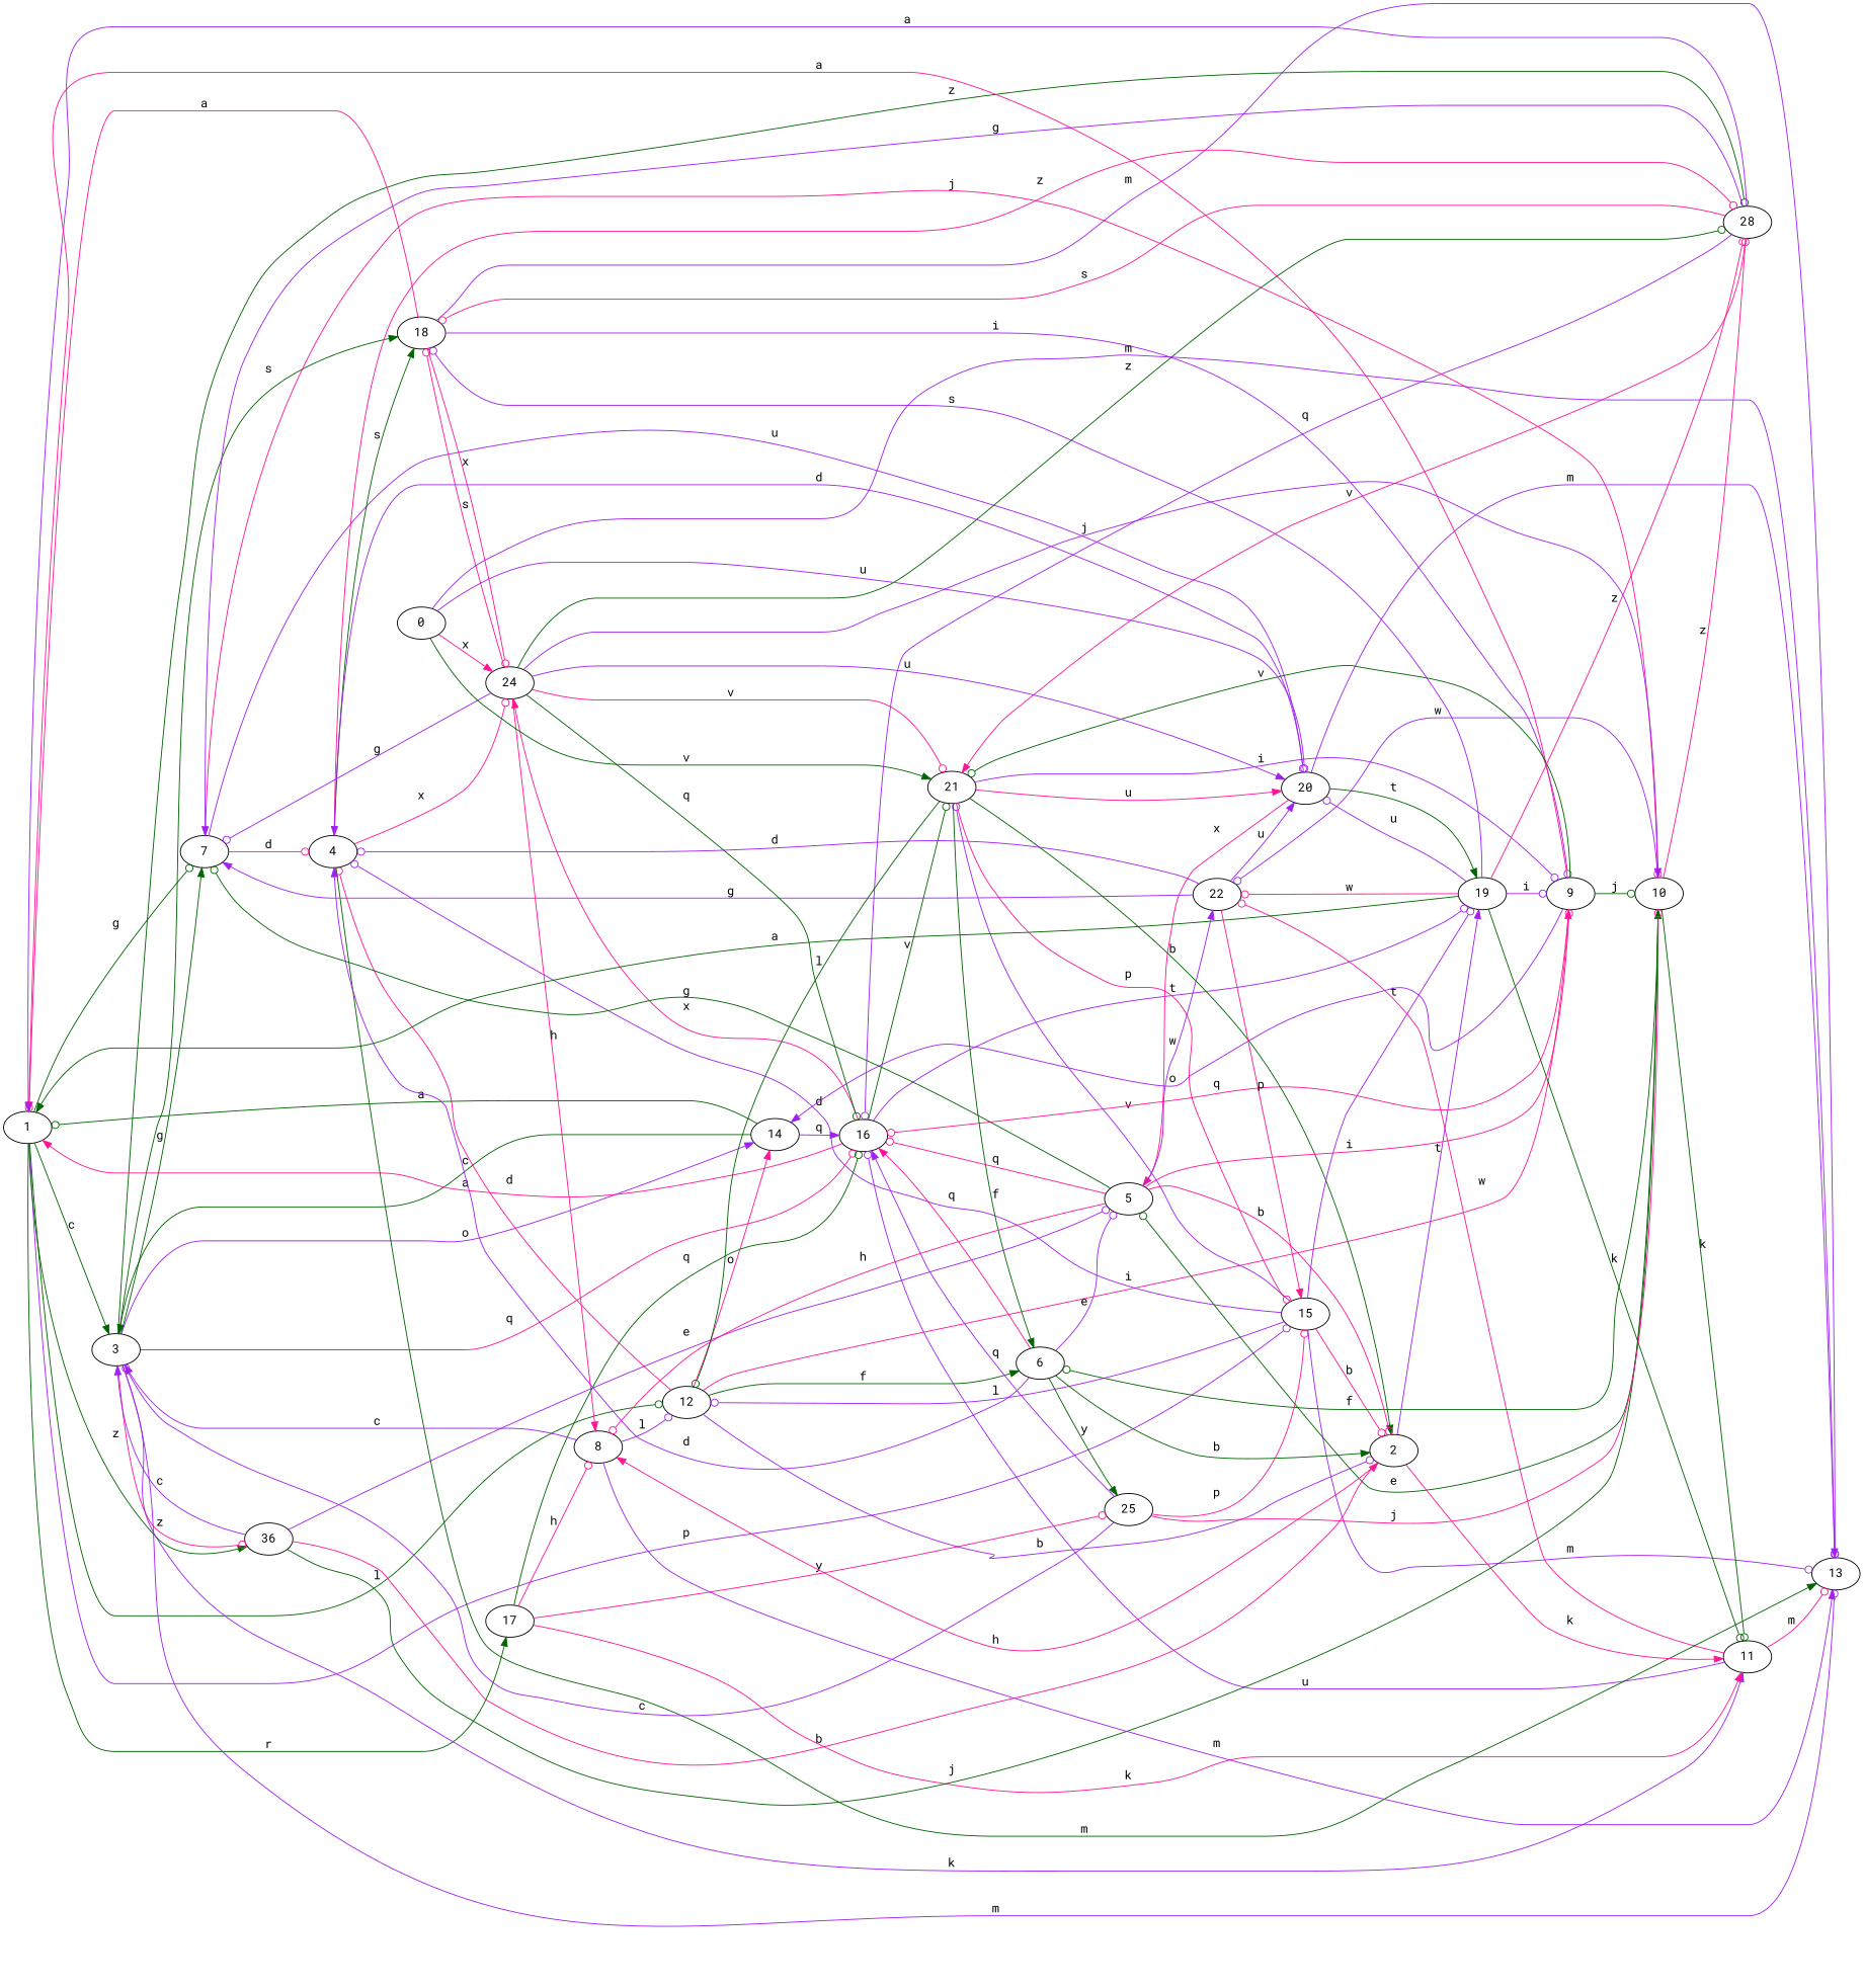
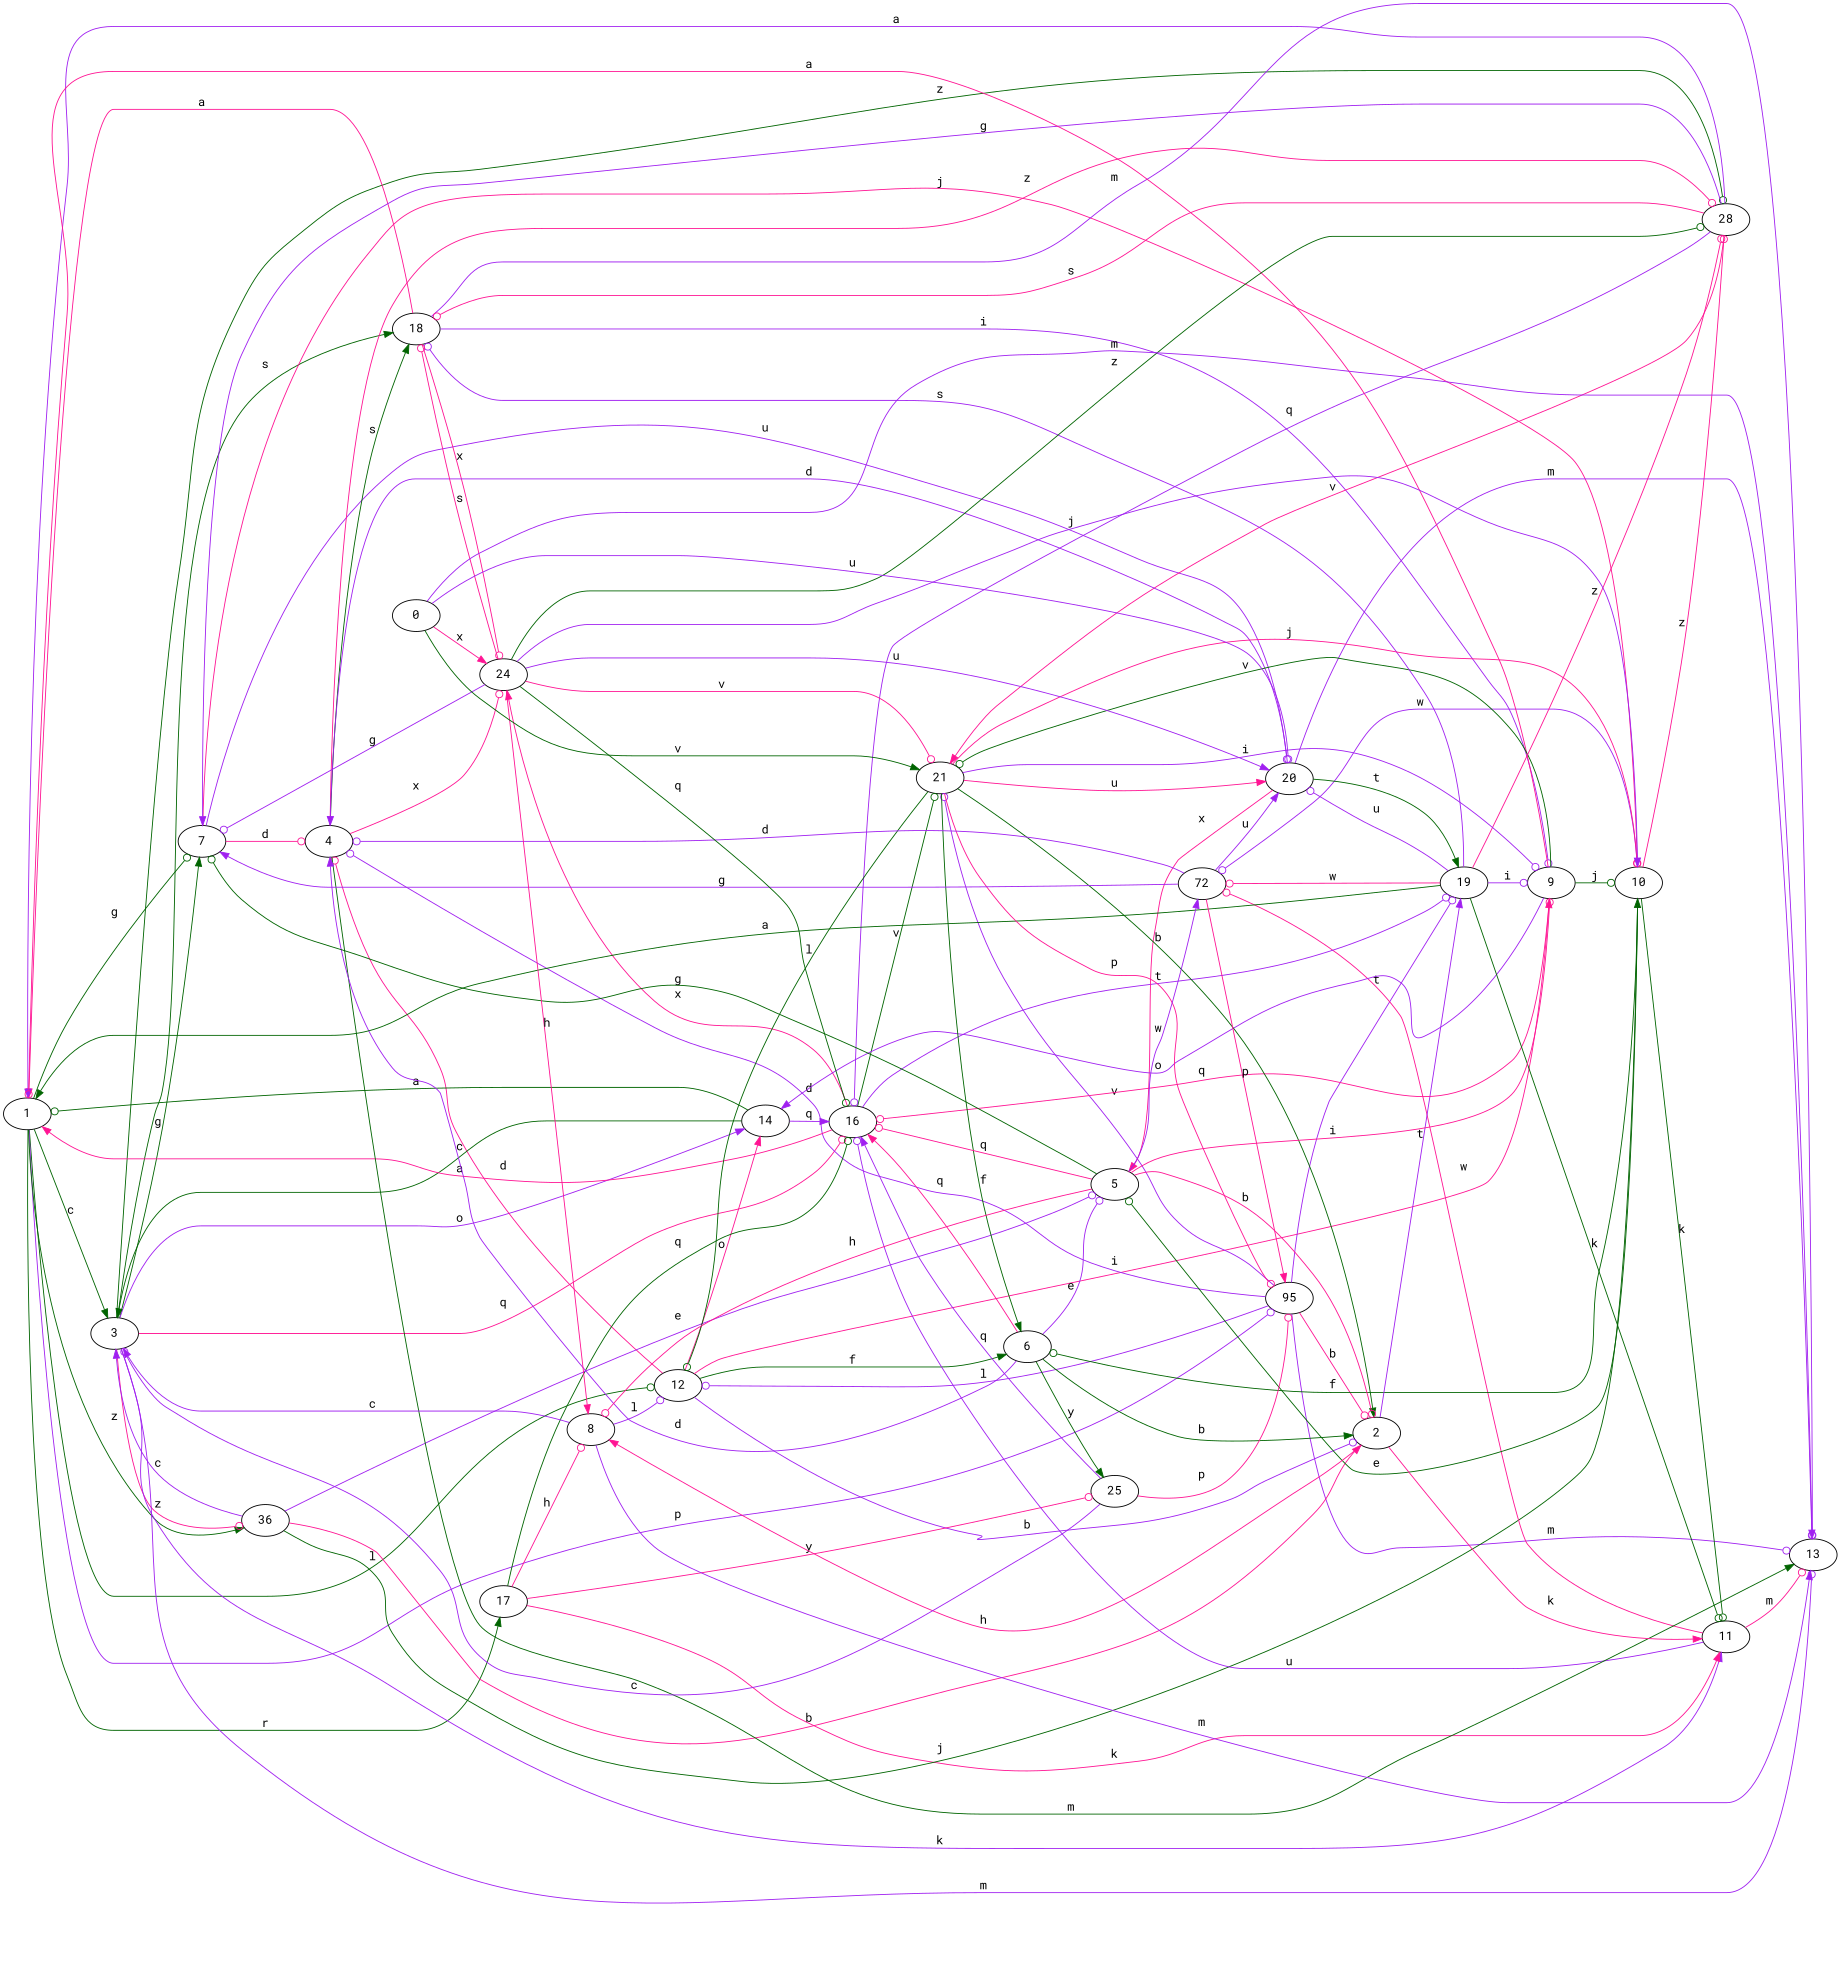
  strict digraph {
    fontname="Roboto Mono"
    rankdir=LR
    node [fontname="Roboto Mono"]
    edge [arrowhead=odot color=purple fontname="Roboto Mono"]
    1
    3
    7
    12
-   15
+   15 [label=95]
    17
    n7 [label=36]
    11
    13
    14
    16
    18
    28
    4
    10
    20
    2
    9
    6
    19
    21
    8
    25
    5
-   22
+   22 [label=72]
    24
    0
    1 -> 3 [arrowhead=normal color=darkgreen label=c]
    1 -> 7 [color=darkgreen label=g]
    1 -> 12 [color=darkgreen label=l]
    1 -> 15 [label=p]
    1 -> 17 [arrowhead=normal color=darkgreen label=r]
    1 -> n7 [arrowhead=normal color=darkgreen label=z]
    3 -> 7 [arrowhead=normal color=darkgreen label=g]
    3 -> n7 [color=deeppink label=z]
    3 -> 11 [arrowhead=normal label=k]
    3 -> 13 [label=m]
    3 -> 14 [arrowhead=normal label=o]
    3 -> 16 [color=deeppink label=q]
    3 -> 18 [arrowhead=normal color=darkgreen label=s]
    3 -> 28 [color=darkgreen label=z]
    7 -> 4 [color=deeppink label=d]
    7 -> 10 [color=deeppink label=j]
    7 -> 20 [label=u]
    12 -> 14 [arrowhead=normal color=deeppink label=o]
    12 -> 4 [color=deeppink label=d]
    12 -> 2 [label=b]
    12 -> 9 [arrowhead=normal color=deeppink label=i]
    12 -> 6 [arrowhead=normal color=darkgreen label=f]
    15 -> 12 [label=l]
    15 -> 13 [label=m]
    15 -> 4 [label=d]
    15 -> 2 [color=deeppink label=b]
    15 -> 19 [label=t]
    15 -> 21 [label=v]
    17 -> 11 [arrowhead=normal color=deeppink label=k]
    17 -> 16 [color=darkgreen label=q]
    17 -> 8 [color=deeppink label=h]
    17 -> 25 [color=deeppink label=y]
    n7 -> 3 [arrowhead=normal label=c]
    n7 -> 10 [arrowhead=normal color=darkgreen label=j]
    n7 -> 2 [arrowhead=normal color=deeppink label=b]
    n7 -> 5 [label=e]
    11 -> 13 [color=deeppink label=m]
    11 -> 16 [label=u]
    11 -> 22 [color=deeppink label=w]
    14 -> 1 [color=darkgreen label=a]
    14 -> 3 [arrowhead=normal color=darkgreen label=c]
    14 -> 16 [arrowhead=normal label=q]
    16 -> 1 [arrowhead=normal color=deeppink label=a]
    16 -> 19 [label=t]
    16 -> 21 [color=darkgreen label=v]
    16 -> 24 [arrowhead=normal color=deeppink label=x]
    18 -> 1 [arrowhead=normal color=deeppink label=a]
    18 -> 13 [label=m]
    18 -> 9 [label=i]
    18 -> 24 [color=deeppink label=x]
    28 -> 1 [arrowhead=normal label=a]
    28 -> 7 [arrowhead=normal label=g]
    28 -> 16 [label=q]
    28 -> 18 [color=deeppink label=s]
    28 -> 21 [arrowhead=normal color=deeppink label=v]
    4 -> 13 [arrowhead=normal color=darkgreen label=m]
    4 -> 18 [arrowhead=normal color=darkgreen label=s]
    4 -> 28 [color=deeppink label=z]
    4 -> 24 [color=deeppink label=x]
    10 -> 11 [color=darkgreen label=k]
    10 -> 28 [color=deeppink label=z]
    10 -> 6 [color=darkgreen label=f]
    10 -> 5 [color=darkgreen label=e]
    10 -> 22 [label=w]
    20 -> 13 [label=m]
    20 -> 4 [arrowhead=normal label=d]
    20 -> 19 [arrowhead=normal color=darkgreen label=t]
    20 -> 5 [arrowhead=normal color=deeppink label=x]
    2 -> 11 [arrowhead=normal color=deeppink label=k]
    2 -> 19 [arrowhead=normal label=t]
    2 -> 8 [arrowhead=normal color=deeppink label=h]
    9 -> 1 [color=deeppink label=a]
    9 -> 14 [arrowhead=normal label=o]
    9 -> 16 [color=deeppink label=q]
    9 -> 10 [color=darkgreen label=j]
    9 -> 21 [color=darkgreen label=v]
    6 -> 16 [arrowhead=normal color=deeppink label=q]
    6 -> 4 [arrowhead=normal label=d]
    6 -> 2 [arrowhead=normal color=darkgreen label=b]
    6 -> 25 [arrowhead=normal color=darkgreen label=y]
    6 -> 5 [label=e]
    19 -> 1 [arrowhead=normal color=darkgreen label=a]
    19 -> 11 [color=darkgreen label=k]
    19 -> 18 [label=s]
    19 -> 28 [color=deeppink label=z]
    19 -> 20 [label=u]
    19 -> 9 [label=i]
    19 -> 22 [color=deeppink label=w]
    21 -> 12 [color=darkgreen label=l]
    21 -> 15 [color=deeppink label=p]
    21 -> 20 [arrowhead=normal color=deeppink label=u]
    21 -> 2 [arrowhead=normal color=darkgreen label=b]
    21 -> 9 [label=i]
    21 -> 6 [arrowhead=normal color=darkgreen label=f]
    8 -> 3 [arrowhead=normal label=c]
    8 -> 12 [label=l]
    8 -> 13 [arrowhead=normal label=m]
    25 -> 3 [label=c]
    25 -> 15 [color=deeppink label=p]
    25 -> 16 [arrowhead=normal label=q]
-   25 -> 10 [color=deeppink label=j]
+   21 -> 10 [color=deeppink label=j]
    5 -> 7 [color=darkgreen label=g]
    5 -> 16 [color=deeppink label=q]
    5 -> 2 [color=deeppink label=b]
    5 -> 9 [color=deeppink label=i]
    5 -> 8 [color=deeppink label=h]
    5 -> 22 [arrowhead=normal label=w]
    22 -> 7 [arrowhead=normal label=g]
    22 -> 15 [arrowhead=normal color=deeppink label=p]
    22 -> 4 [label=d]
    22 -> 20 [arrowhead=normal label=u]
    24 -> 7 [label=g]
    24 -> 16 [color=darkgreen label=q]
    24 -> 18 [color=deeppink label=s]
    24 -> 28 [color=darkgreen label=z]
    24 -> 10 [arrowhead=normal label=j]
    24 -> 20 [arrowhead=normal label=u]
    24 -> 21 [color=deeppink label=v]
    24 -> 8 [arrowhead=normal color=deeppink label=h]
    0 -> 13 [arrowhead=normal label=m]
    0 -> 20 [label=u]
    0 -> 21 [arrowhead=normal color=darkgreen label=v]
    0 -> 24 [arrowhead=normal color=deeppink label=x]
  }
